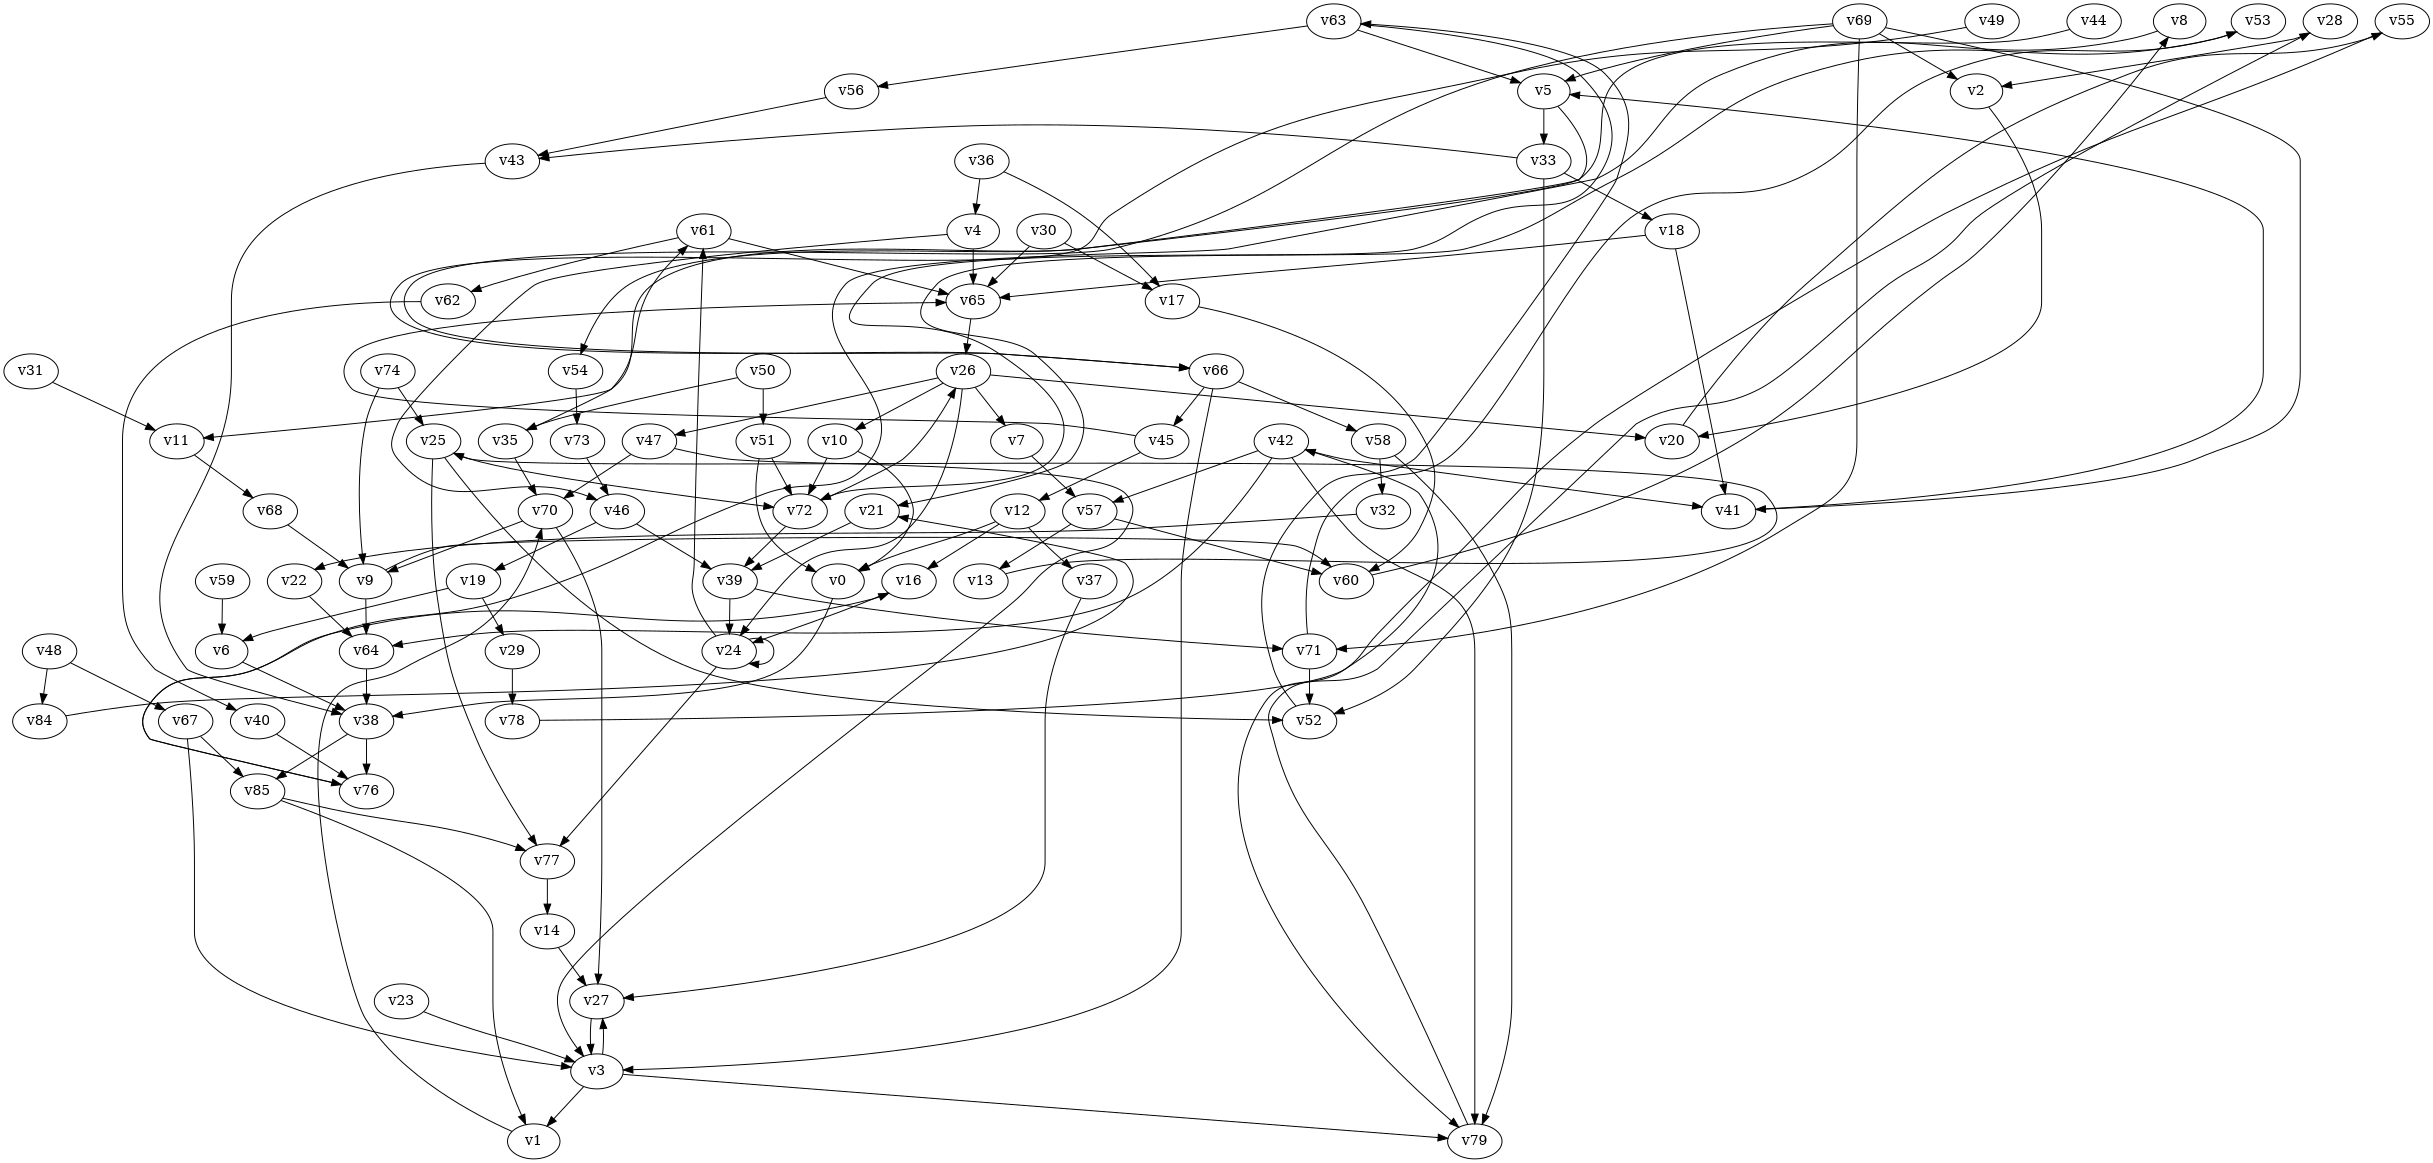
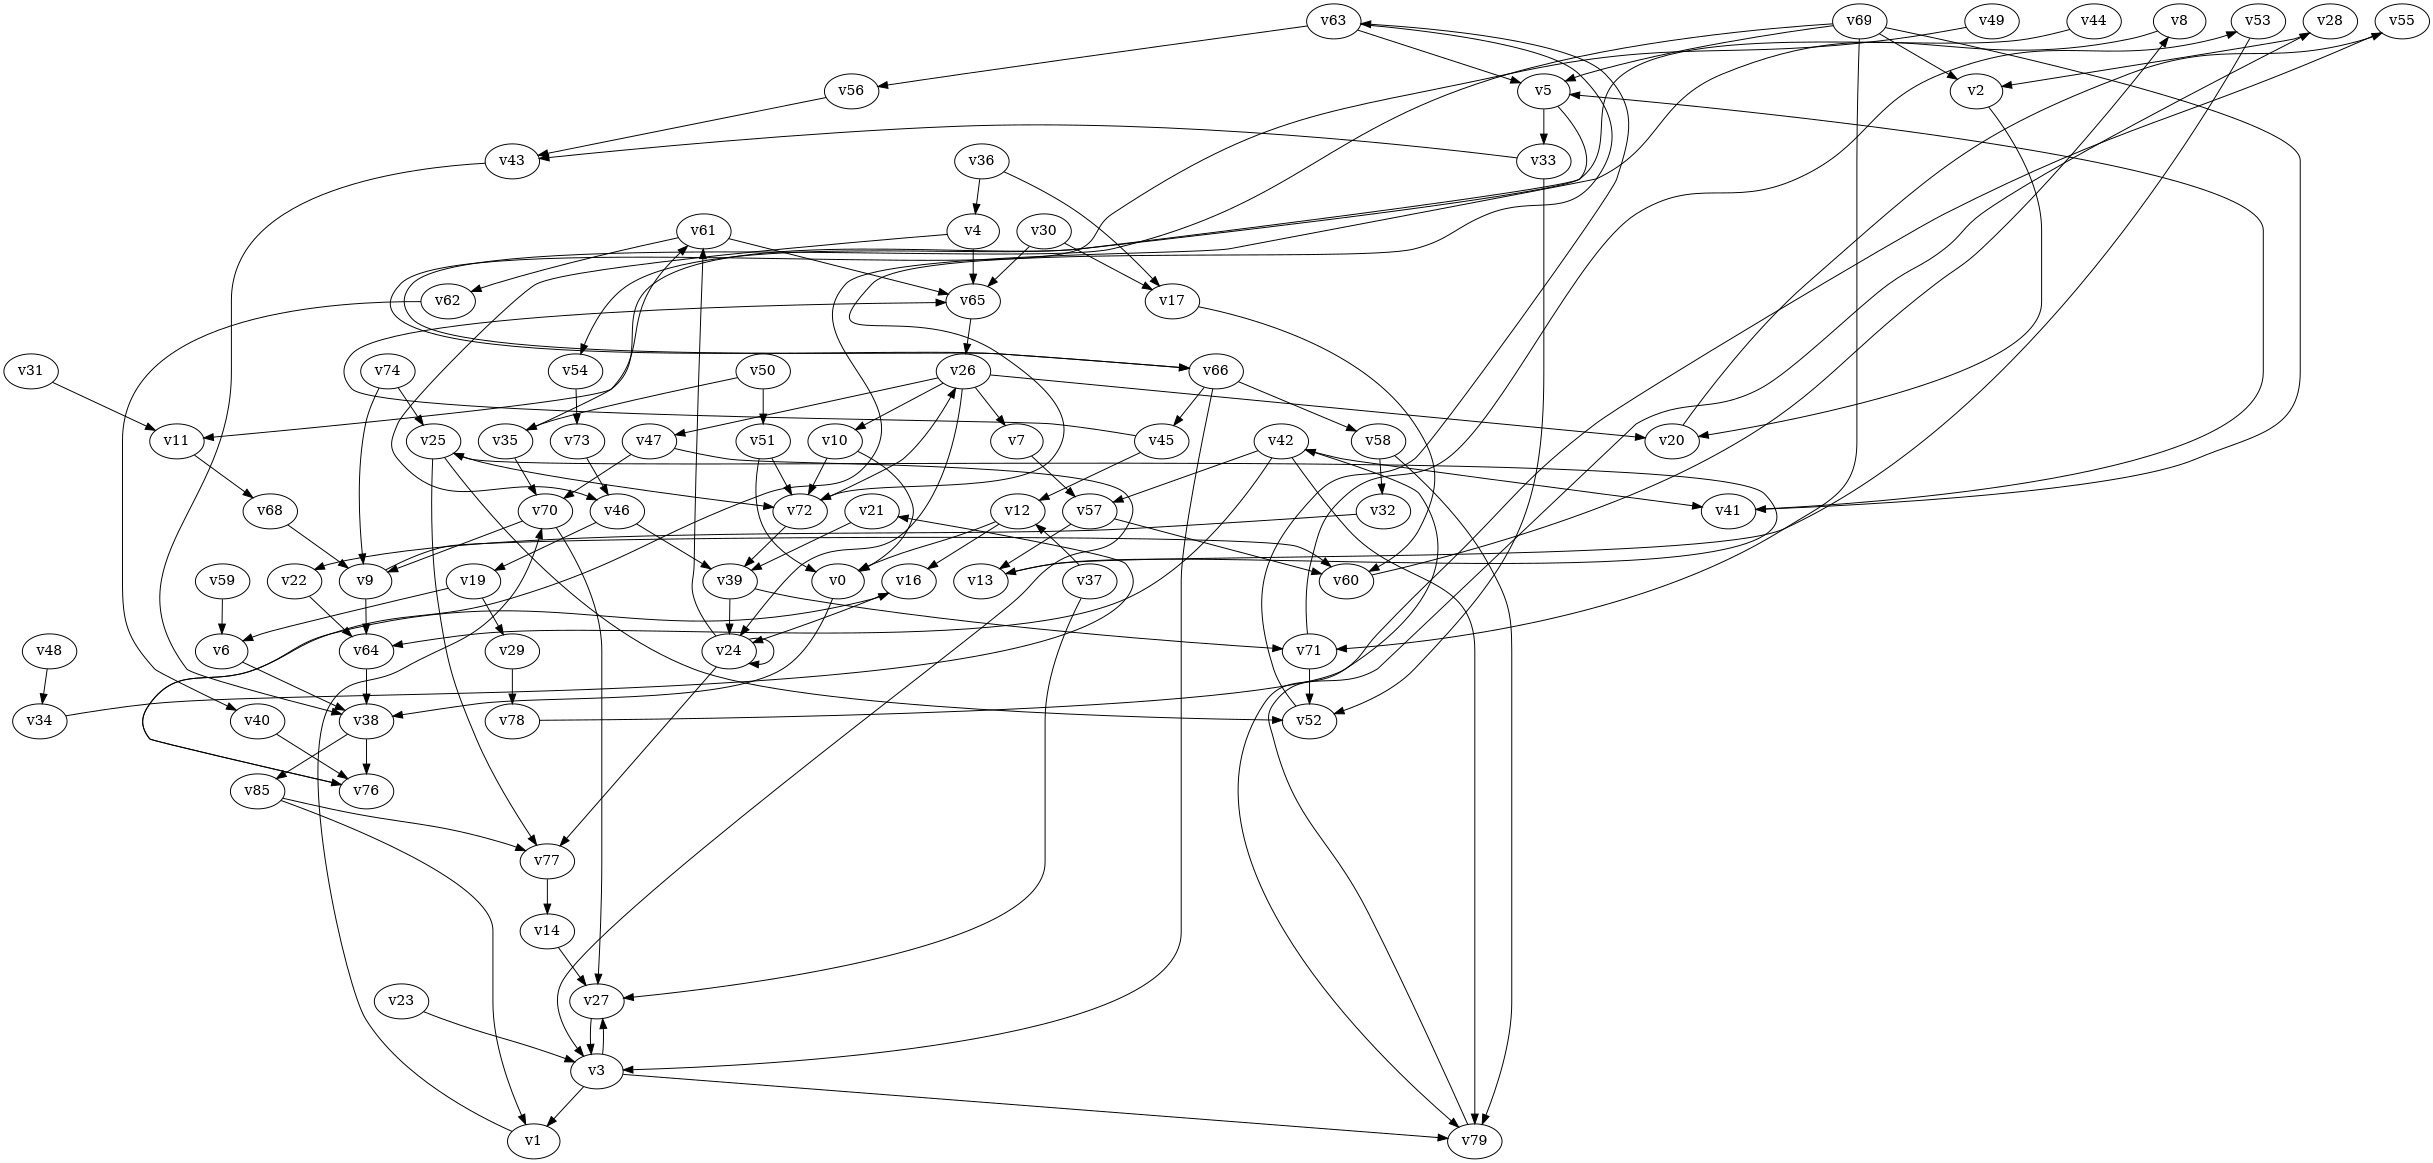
  digraph {
    node [player=1]
    v0 [player=0]
    v38 [player=0]
    v76 [player=0]
    n4 [label=v85 player=0]
    v70 [player=0]
    v1
    v27 [player=0]
    v9
    v2
    v20
    v55
    v3
    v79
    v28
    v4 [player=0]
    v46 [player=0]
    v65 [player=0]
    v19 [player=0]
    v39 [player=0]
    v26
    v5
    v11
    v33
    v68 [player=0]
-   v18 [player=0]
    v52
    v43 [player=0]
    v6 [player=0]
    v57 [player=0]
    v7
    v60 [player=0]
    v13 [player=0]
    v8
    v16
    v64
    v10
    v72
    v12 [player=0]
    v24
    v25 [player=0]
    v77 [player=0]
    v14 [player=0]
    v47 [player=0]
    v61 [player=0]
    v17
    v41 [player=0]
    v29
    v78 [player=0]
    v21
    v71
    v22
    v23
    v62 [player=0]
    v63 [player=0]
    v42 [player=0]
    v30 [player=0]
    v31
    v32
-   v34 [player=0 label=v84]
+   v34 [player=0]
    v35
    v36
    v37
    v53 [player=0]
    v40
    v44 [player=0]
    v54
    v73
    v45
    v48
-   v67 [player=0]
    v49 [player=0]
    v66
    v58
    v50
    v51
    v56 [player=0]
    v59
    v69
    v74
    v0 -> v38
    v38 -> v76
    v38 -> n4
    v76 -> v16 [constraint="t mod 5 == 0"]
    n4 -> v1
    n4 -> v77
    v70 -> v27
    v70 -> v9
    v1 -> v70 [constraint="t < 9"]
    v27 -> v3
    v9 -> v60 [constraint="t >= 4"]
    v9 -> v64
    v2 -> v20
    v20 -> v55 [constraint="t mod 4 == 2"]
    v55 -> v79 [constraint="t >= 4"]
    v3 -> v1
    v3 -> v27
    v3 -> v79
    v79 -> v28 [constraint="t < 11"]
    v28 -> v2 [constraint="t mod 4 == 1"]
    v4 -> v46 [constraint="t mod 3 == 2"]
    v4 -> v65
    v46 -> v19
    v46 -> v39
    v65 -> v26
    v19 -> v6
    v19 -> v29
    v39 -> v24
    v39 -> v71
    v26 -> v20
    v26 -> v7
    v26 -> v10
    v26 -> v24
    v26 -> v47
    v5 -> v11 [constraint="t >= 3"]
    v5 -> v33
    v11 -> v68
-   v33 -> v18
    v33 -> v52
    v33 -> v43 [constraint="t mod 5 == 4"]
    v68 -> v9
-   v18 -> v65
-   v18 -> v41
    v52 -> v63 [constraint="t >= 1"]
    v43 -> v38
    v6 -> v38
    v57 -> v60
    v57 -> v13
    v7 -> v57
    v60 -> v8 [constraint="t < 6"]
    v13 -> v25 [constraint="t >= 3"]
    v8 -> v76 [constraint="t mod 4 == 3"]
    v16 -> v24
    v64 -> v38
    v10 -> v0
    v10 -> v72
    v72 -> v39
    v72 -> v26
    v12 -> v0
    v12 -> v16
    v24 -> v24
    v24 -> v77
    v24 -> v61
    v25 -> v52
    v25 -> v72
    v25 -> v77
    v77 -> v14
    v14 -> v27
    v47 -> v70
    v47 -> v3 [constraint="t < 15"]
    v61 -> v65
    v61 -> v62
    v17 -> v60
    v41 -> v5 [constraint="t >= 3"]
    v29 -> v78
    v78 -> v42 [constraint="t mod 2 == 1"]
    v21 -> v39
    v71 -> v52
    v71 -> v53 [constraint="t < 9"]
    v22 -> v64
    v23 -> v3
    v62 -> v40
    v63 -> v5
    v63 -> v72 [constraint="t < 14"]
    v63 -> v56
    v42 -> v79
    v42 -> v57
    v42 -> v64
    v42 -> v41
    v30 -> v65
    v30 -> v17
    v31 -> v11
    v32 -> v22 [constraint="t < 8"]
    v34 -> v21 [constraint="t mod 3 == 2"]
    v35 -> v70
    v35 -> v61 [constraint="t >= 1"]
    v36 -> v4
    v36 -> v17
    v37 -> v27
-   v12 -> v37
-   v53 -> v21 [constraint="t < 9"]
+   v37 -> v12
+   v53 -> v13 [constraint="t < 9"]
    v40 -> v76
    v44 -> v54 [constraint="t mod 2 == 1"]
    v54 -> v73
    v73 -> v46
    v45 -> v65 [constraint="t >= 1"]
    v45 -> v12
    v48 -> v34
-   v48 -> v67
-   v67 -> n4
-   v67 -> v3
    v49 -> v66 [constraint="t mod 3 == 0"]
    v66 -> v3
    v66 -> v45
    v66 -> v58
    v58 -> v79
    v58 -> v32
    v50 -> v35 [constraint="t >= 4"]
    v50 -> v51
    v51 -> v0
    v51 -> v72
    v56 -> v43
    v59 -> v6
    v69 -> v2
    v69 -> v5
    v69 -> v41
    v69 -> v71
    v69 -> v66 [constraint="t >= 3"]
    v74 -> v9
    v74 -> v25
  }
